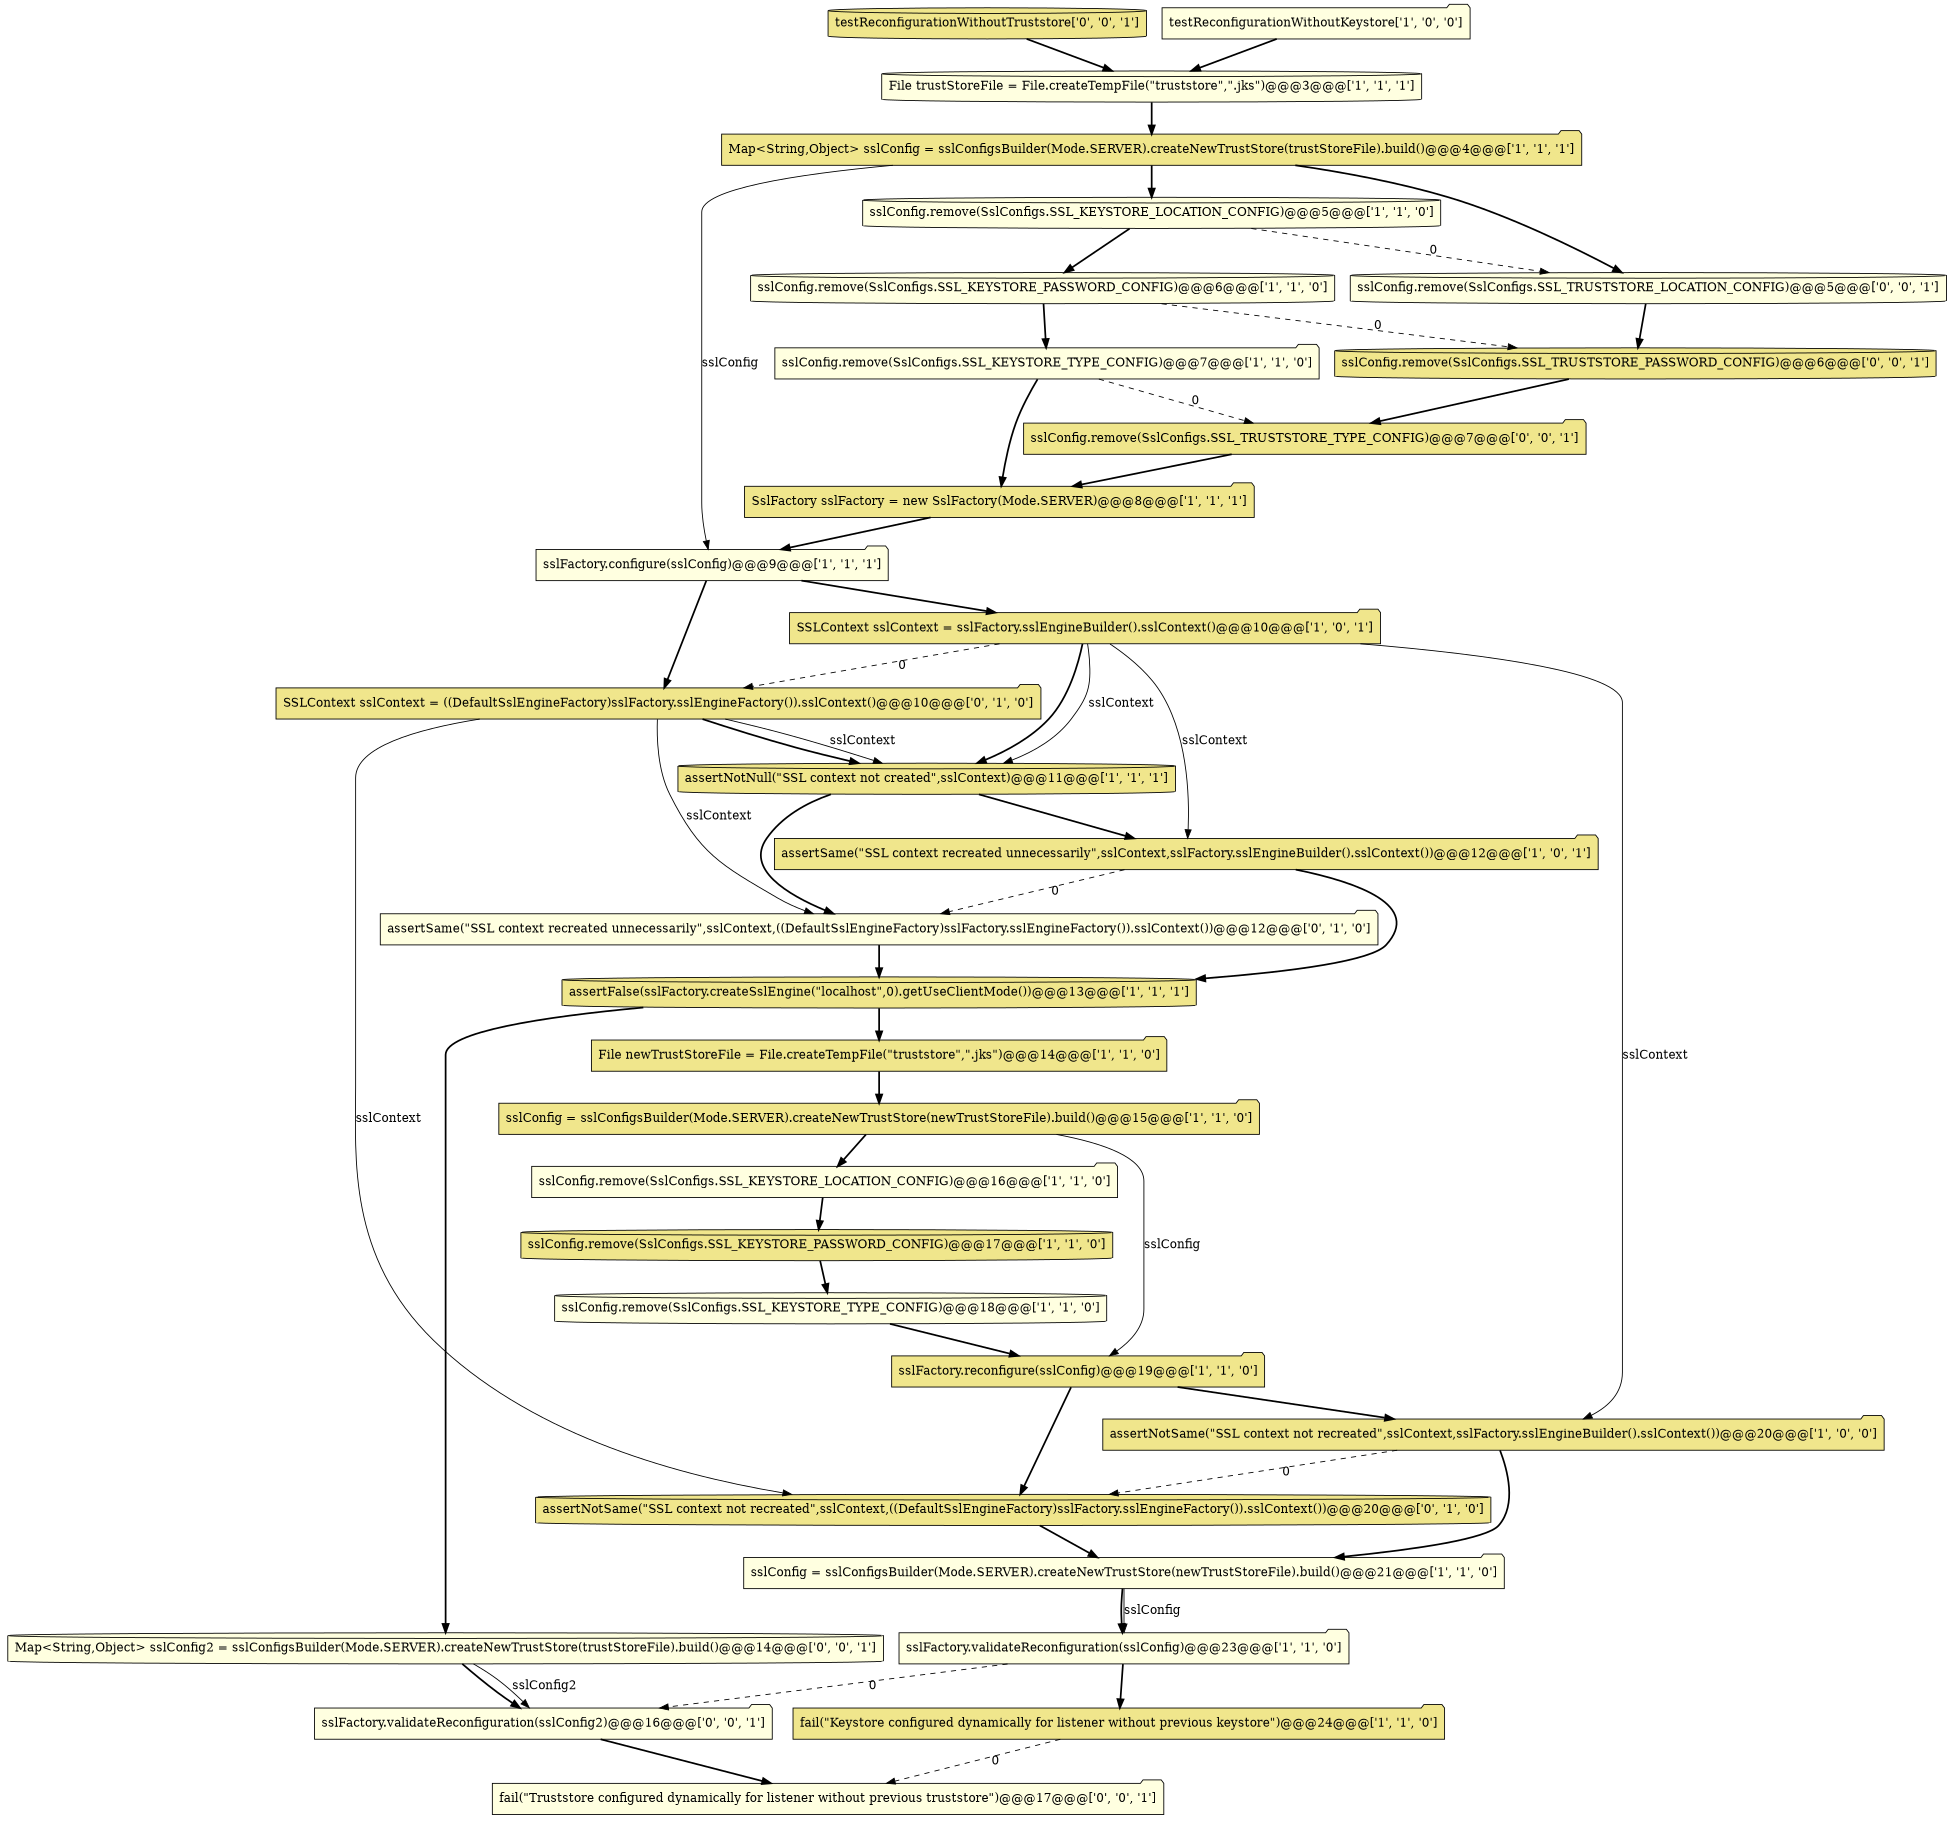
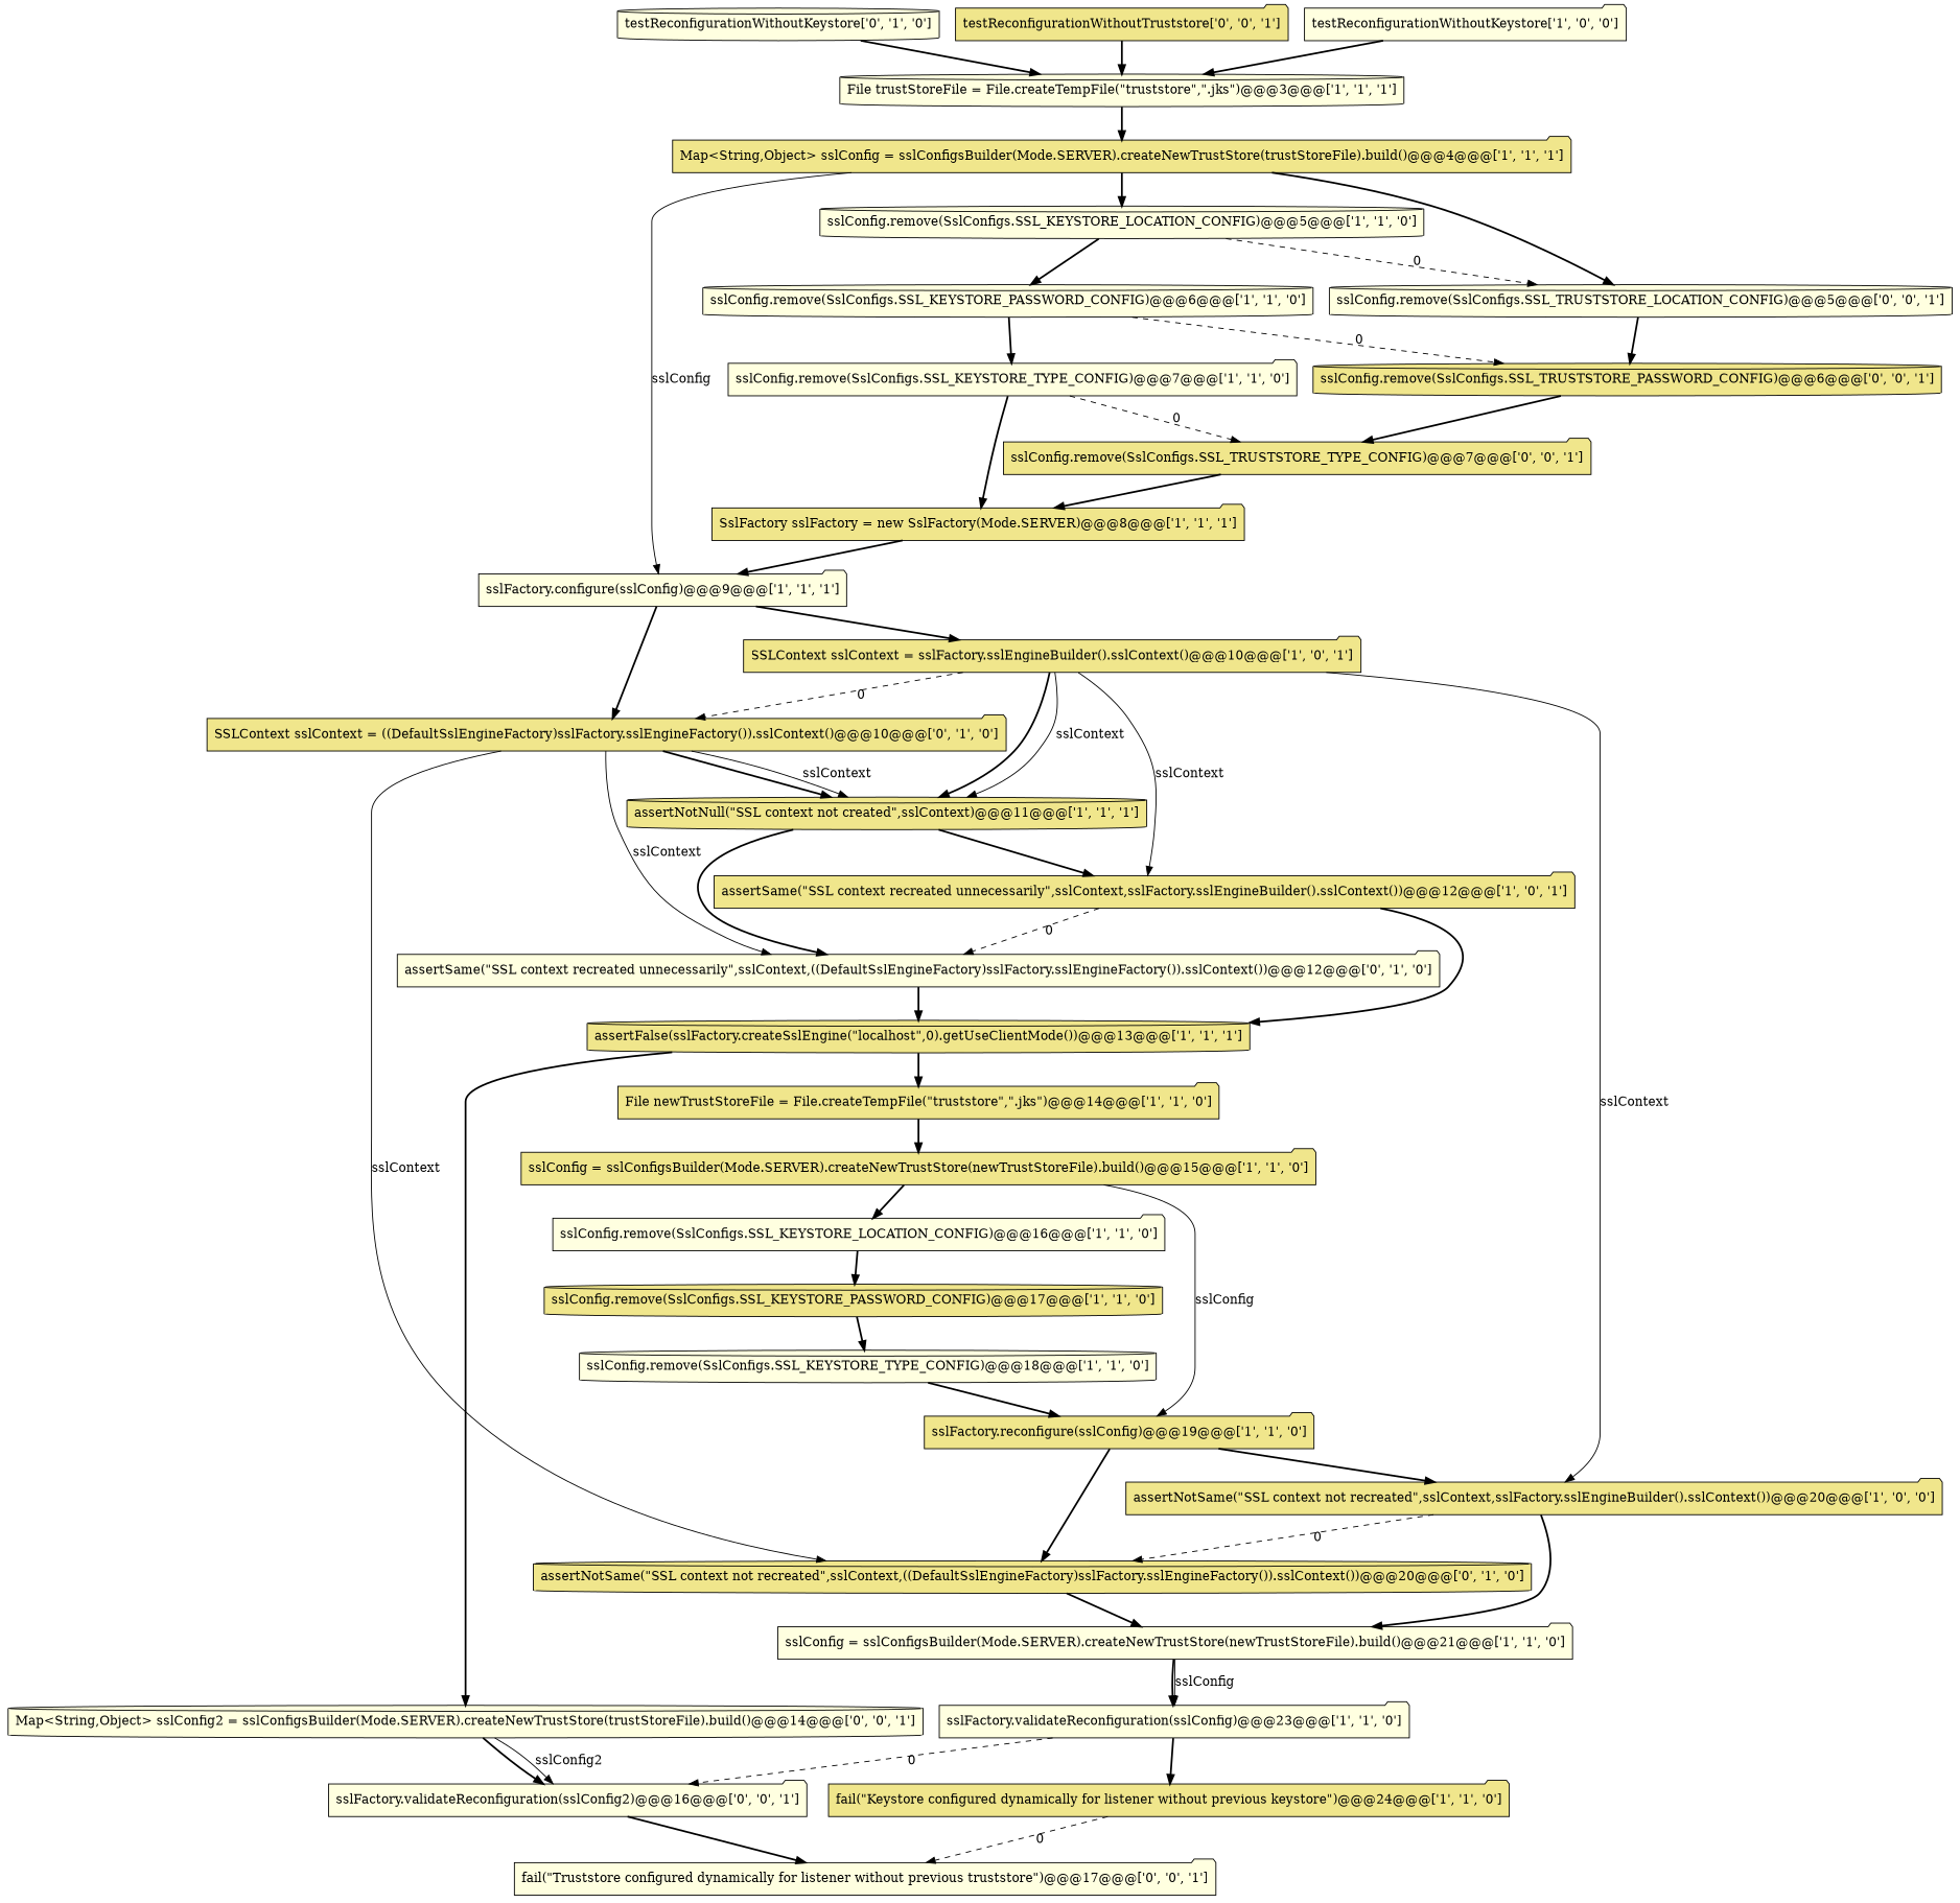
  digraph {
    node [fillcolor=khaki shape=folder style=filled]
    edge [style=bold]
    n1 [fillcolor=lightyellow label="sslFactory.configure(sslConfig)@@@9@@@['1', '1', '1']"]
    n2 [label="SSLContext sslContext = ((DefaultSslEngineFactory)sslFactory.sslEngineFactory()).sslContext()@@@10@@@['0', '1', '0']"]
    n3 [label="SSLContext sslContext = sslFactory.sslEngineBuilder().sslContext()@@@10@@@['1', '0', '1']"]
    n4 [fillcolor=lightyellow label="assertSame(\"SSL context recreated unnecessarily\",sslContext,((DefaultSslEngineFactory)sslFactory.sslEngineFactory()).sslContext())@@@12@@@['0', '1', '0']"]
    n5 [label="assertNotSame(\"SSL context not recreated\",sslContext,((DefaultSslEngineFactory)sslFactory.sslEngineFactory()).sslContext())@@@20@@@['0', '1', '0']" shape=cylinder]
    n6 [label="assertNotNull(\"SSL context not created\",sslContext)@@@11@@@['1', '1', '1']" shape=cylinder]
    n7 [label="assertNotSame(\"SSL context not recreated\",sslContext,sslFactory.sslEngineBuilder().sslContext())@@@20@@@['1', '0', '0']"]
    n8 [label="assertSame(\"SSL context recreated unnecessarily\",sslContext,sslFactory.sslEngineBuilder().sslContext())@@@12@@@['1', '0', '1']"]
    n9 [label="assertFalse(sslFactory.createSslEngine(\"localhost\",0).getUseClientMode())@@@13@@@['1', '1', '1']" shape=cylinder]
    n10 [fillcolor=lightyellow label="Map<String,Object> sslConfig2 = sslConfigsBuilder(Mode.SERVER).createNewTrustStore(trustStoreFile).build()@@@14@@@['0', '0', '1']" shape=cylinder]
    n11 [label="File newTrustStoreFile = File.createTempFile(\"truststore\",\".jks\")@@@14@@@['1', '1', '0']"]
    n12 [fillcolor=lightyellow label="sslFactory.validateReconfiguration(sslConfig2)@@@16@@@['0', '0', '1']"]
    n13 [fillcolor=lightyellow label="fail(\"Truststore configured dynamically for listener without previous truststore\")@@@17@@@['0', '0', '1']"]
    n14 [label="sslConfig.remove(SslConfigs.SSL_TRUSTSTORE_TYPE_CONFIG)@@@7@@@['0', '0', '1']"]
    n15 [label="SslFactory sslFactory = new SslFactory(Mode.SERVER)@@@8@@@['1', '1', '1']"]
    n16 [label="Map<String,Object> sslConfig = sslConfigsBuilder(Mode.SERVER).createNewTrustStore(trustStoreFile).build()@@@4@@@['1', '1', '1']"]
    n17 [fillcolor=lightyellow label="sslConfig.remove(SslConfigs.SSL_TRUSTSTORE_LOCATION_CONFIG)@@@5@@@['0', '0', '1']" shape=cylinder]
    n18 [fillcolor=lightyellow label="sslConfig.remove(SslConfigs.SSL_KEYSTORE_LOCATION_CONFIG)@@@5@@@['1', '1', '0']" shape=cylinder]
    n19 [label="sslConfig.remove(SslConfigs.SSL_TRUSTSTORE_PASSWORD_CONFIG)@@@6@@@['0', '0', '1']" shape=cylinder]
    n20 [fillcolor=lightyellow label="sslConfig.remove(SslConfigs.SSL_KEYSTORE_PASSWORD_CONFIG)@@@6@@@['1', '1', '0']" shape=cylinder]
    n21 [fillcolor=lightyellow label="sslFactory.validateReconfiguration(sslConfig)@@@23@@@['1', '1', '0']"]
    n22 [label="fail(\"Keystore configured dynamically for listener without previous keystore\")@@@24@@@['1', '1', '0']"]
    n23 [fillcolor=lightyellow label="sslConfig = sslConfigsBuilder(Mode.SERVER).createNewTrustStore(newTrustStoreFile).build()@@@21@@@['1', '1', '0']"]
+   n24 [fillcolor=lightyellow label="testReconfigurationWithoutKeystore['0', '1', '0']" shape=cylinder]
    n25 [fillcolor=lightyellow label="File trustStoreFile = File.createTempFile(\"truststore\",\".jks\")@@@3@@@['1', '1', '1']" shape=cylinder]
    n26 [label="sslConfig = sslConfigsBuilder(Mode.SERVER).createNewTrustStore(newTrustStoreFile).build()@@@15@@@['1', '1', '0']"]
    n27 [fillcolor=lightyellow label="sslConfig.remove(SslConfigs.SSL_KEYSTORE_LOCATION_CONFIG)@@@16@@@['1', '1', '0']"]
    n28 [label="sslFactory.reconfigure(sslConfig)@@@19@@@['1', '1', '0']"]
    n29 [fillcolor=lightyellow label="sslConfig.remove(SslConfigs.SSL_KEYSTORE_TYPE_CONFIG)@@@7@@@['1', '1', '0']"]
-   n30 [label="testReconfigurationWithoutTruststore['0', '0', '1']" shape=cylinder]
+   n30 [label="testReconfigurationWithoutTruststore['0', '0', '1']"]
    n31 [label="sslConfig.remove(SslConfigs.SSL_KEYSTORE_PASSWORD_CONFIG)@@@17@@@['1', '1', '0']" shape=cylinder]
    n32 [fillcolor=lightyellow label="sslConfig.remove(SslConfigs.SSL_KEYSTORE_TYPE_CONFIG)@@@18@@@['1', '1', '0']" shape=cylinder]
    n33 [fillcolor=lightyellow label="testReconfigurationWithoutKeystore['1', '0', '0']"]
    n1 -> n2
    n1 -> n3
    n2 -> n4 [label=sslContext style=solid]
    n2 -> n5 [label=sslContext style=solid]
    n2 -> n6
    n2 -> n6 [label=sslContext style=solid]
    n3 -> n2 [label=0 style=dashed]
    n3 -> n6
    n3 -> n6 [label=sslContext style=solid]
    n3 -> n7 [label=sslContext style=solid]
    n3 -> n8 [label=sslContext style=solid]
    n4 -> n9
    n5 -> n23
    n6 -> n4
    n6 -> n8
    n7 -> n5 [label=0 style=dashed]
    n7 -> n23
    n8 -> n4 [label=0 style=dashed]
    n8 -> n9
    n9 -> n10
    n9 -> n11
    n10 -> n12 [label=sslConfig2 style=solid]
    n10 -> n12
    n11 -> n26
    n12 -> n13
    n14 -> n15
    n15 -> n1
    n16 -> n1 [label=sslConfig style=solid]
    n16 -> n17
    n16 -> n18
    n17 -> n19
    n18 -> n17 [label=0 style=dashed]
    n18 -> n20
    n19 -> n14
    n20 -> n19 [label=0 style=dashed]
    n20 -> n29
    n21 -> n12 [label=0 style=dashed]
    n21 -> n22
    n22 -> n13 [label=0 style=dashed]
    n23 -> n21
    n23 -> n21 [label=sslConfig style=solid]
+   n24 -> n25
    n25 -> n16
    n26 -> n27
    n26 -> n28 [label=sslConfig style=solid]
    n27 -> n31
    n28 -> n5
    n28 -> n7
    n29 -> n14 [label=0 style=dashed]
    n29 -> n15
    n30 -> n25
    n31 -> n32
    n32 -> n28
    n33 -> n25
  }
